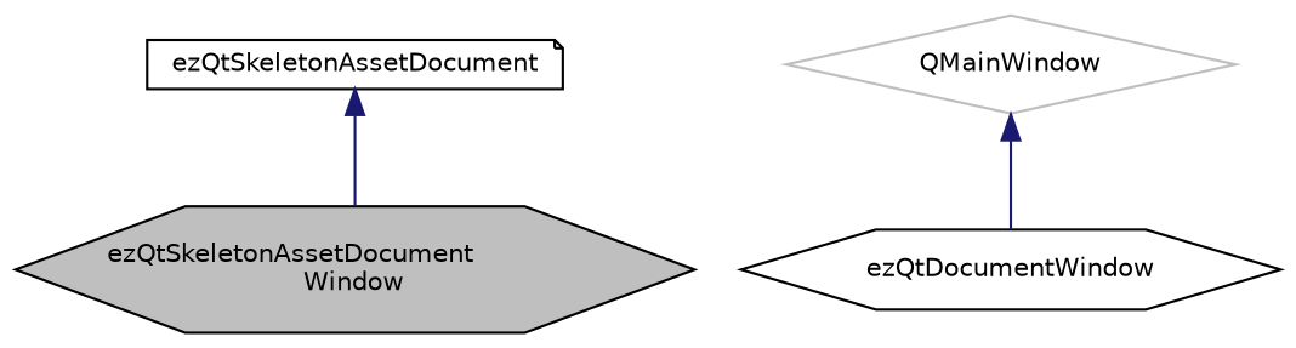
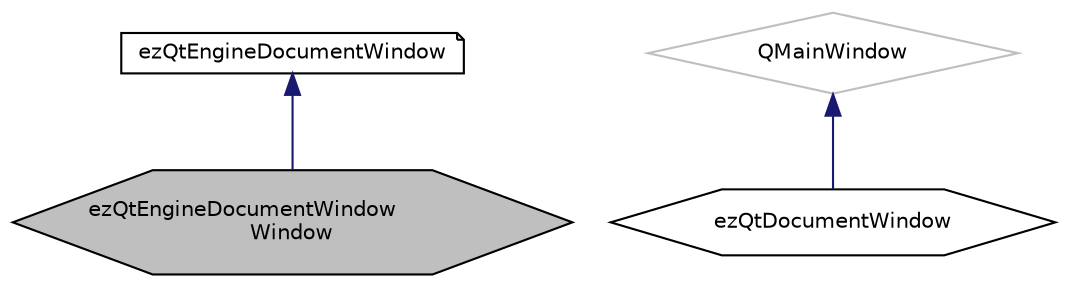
  digraph {
    node [color=black fillcolor=white fontname=Helvetica fontsize=10 shape=hexagon style=filled]
    edge [color=midnightblue dir=back fontname=Helvetica fontsize=10 labelfontname=Helvetica labelfontsize=10 style=solid]
-   n1 [fillcolor=grey75 fontcolor=black height=0.2 label="ezQtSkeletonAssetDocument\lWindow" width=0.4]
-   n2 [height=0.2 label=ezQtSkeletonAssetDocument shape=note width=0.4]
+   n1 [fillcolor=grey75 fontcolor=black height=0.2 label="ezQtEngineDocumentWindow\lWindow" width=0.4]
+   n2 [height=0.2 label=ezQtEngineDocumentWindow shape=note width=0.4]
    n3 [height=0.2 label=ezQtDocumentWindow width=0.4]
    n4 [color=grey75 height=0.2 label=QMainWindow shape=diamond width=0.4]
    n2 -> n1
    n4 -> n3
  }
